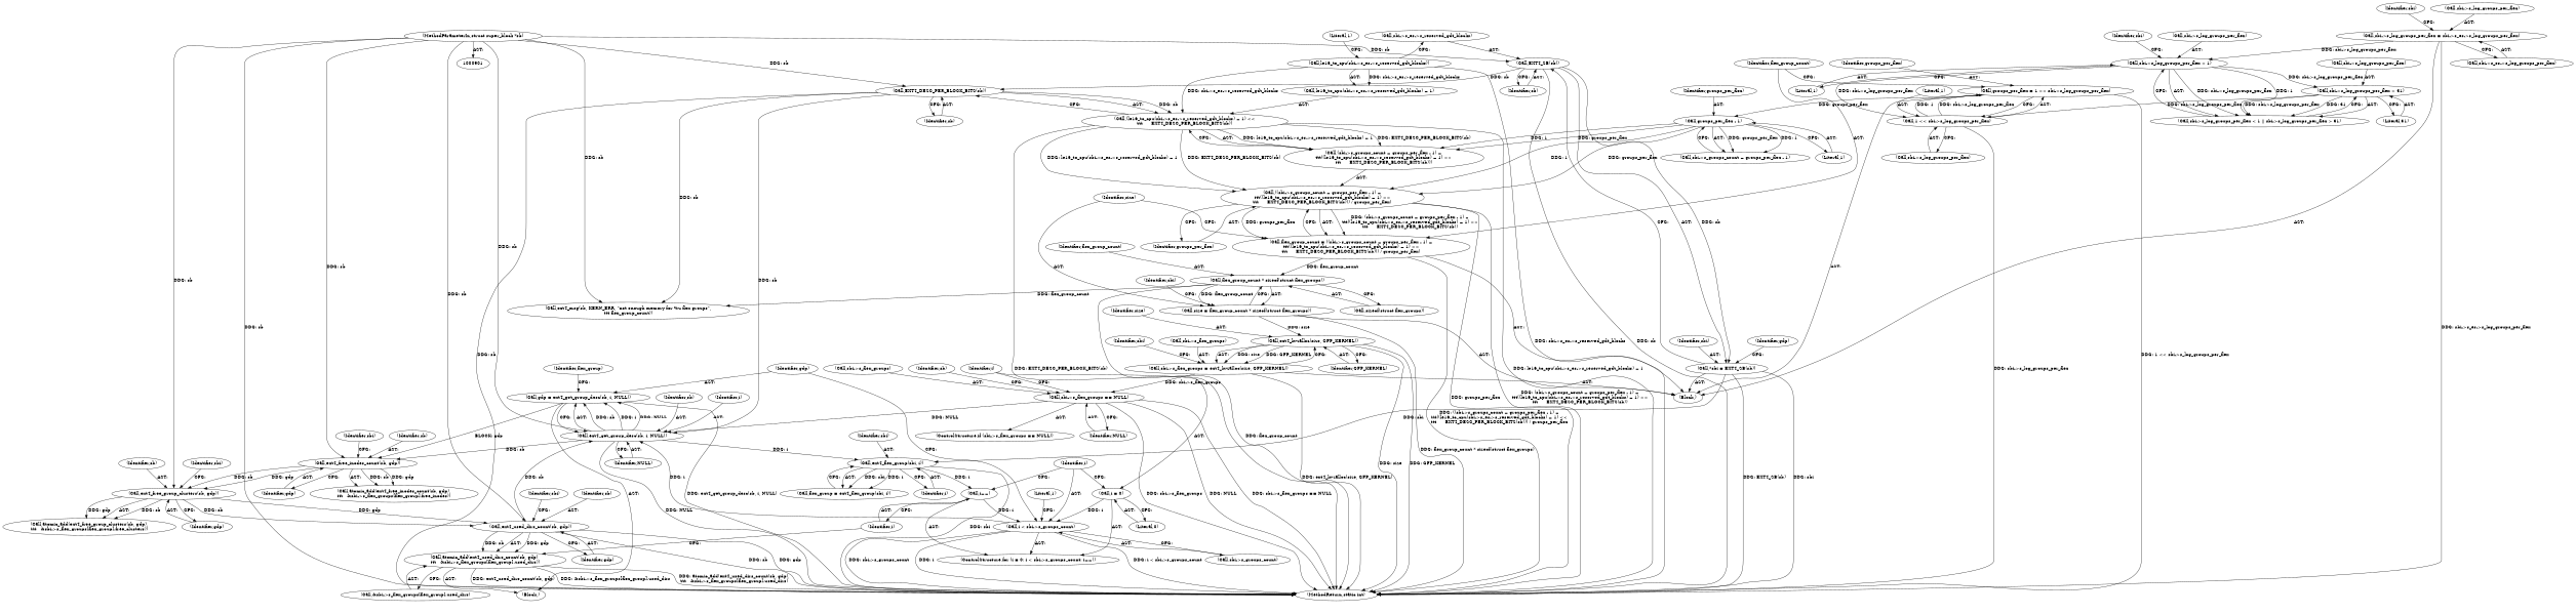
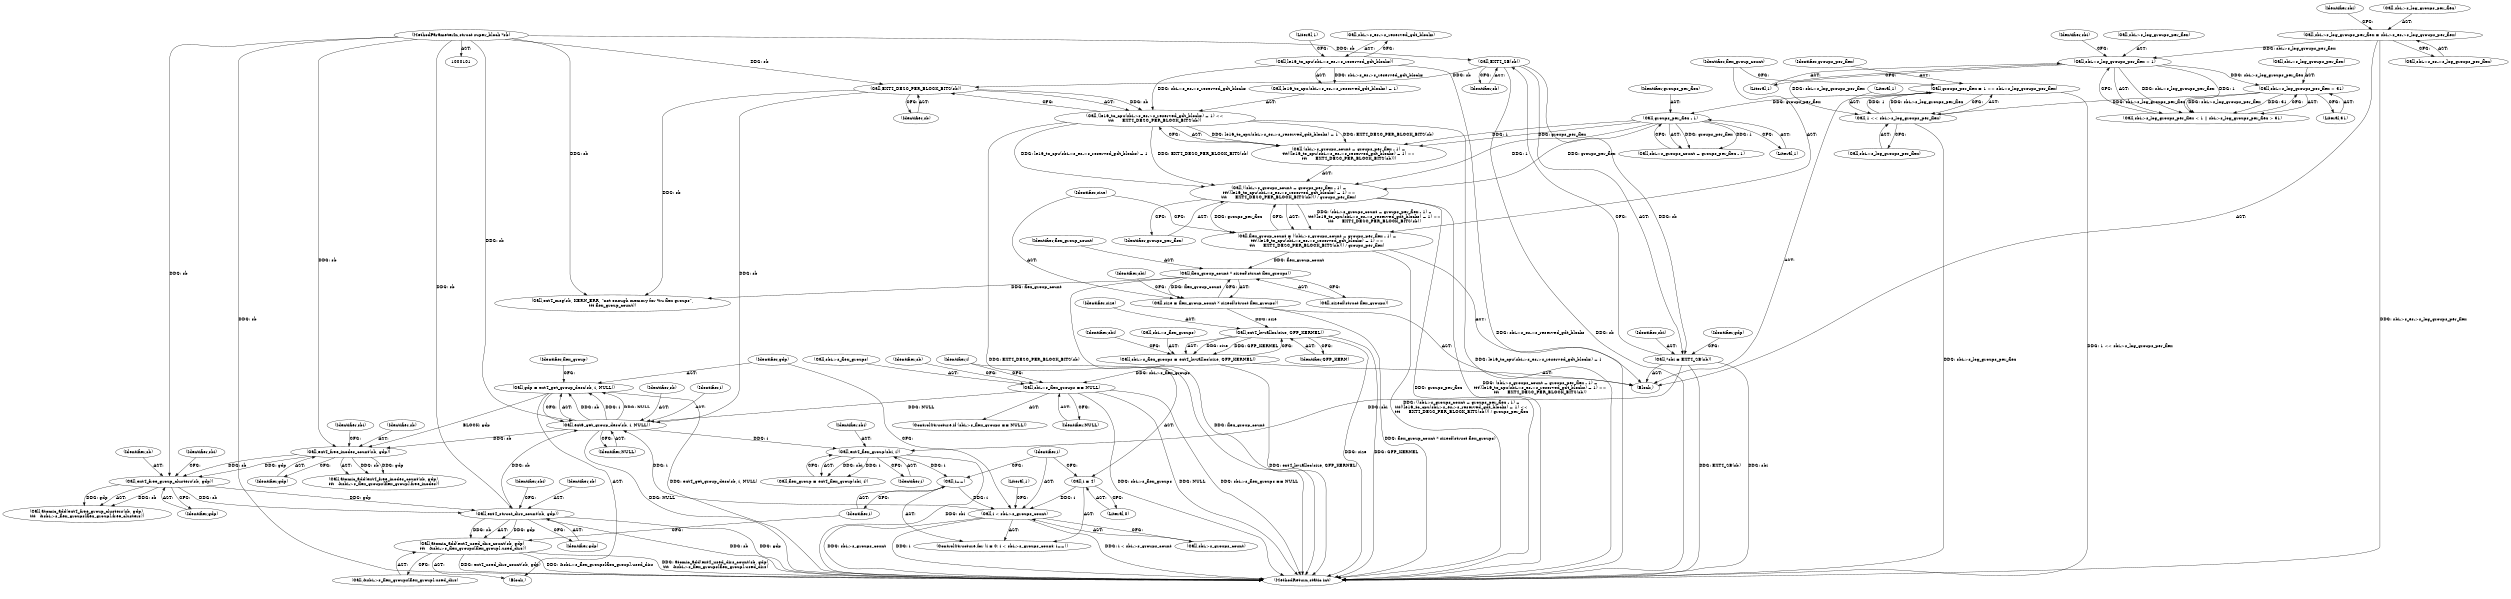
  digraph {
    n1 [label="(Call,atomic_add(ext4_used_dirs_count(sb, gdp),\n\t\t\t   &sbi->s_flex_groups[flex_group].used_dirs))"]
    n2 [label="(Call,&sbi->s_flex_groups[flex_group].used_dirs)"]
    n3 [label="(Block,)"]
    n4 [label="(MethodReturn,static int)"]
-   n5 [label="(Call,ext4_used_dirs_count(sb, gdp))"]
-   n6 [label="(Call,ext4_get_group_desc(sb, i, NULL))"]
+   n5 [label="(Call,ext4_struct_dirs_count(sb, gdp))"]
+   n6 [label="(Call,ext6_get_group_desc(sb, i, NULL))"]
    n7 [label="(Identifier,gdp)"]
    n8 [label="(Call,ext4_free_inodes_count(sb, gdp))"]
    n9 [label="(Call,ext4_flex_group(sbi, i))"]
    n10 [label="(Call,gdp = ext4_get_group_desc(sb, i, NULL))"]
    n11 [label="(Identifier,NULL)"]
    n12 [label="(Call,ext4_free_group_clusters(sb, gdp))"]
    n13 [label="(Call,atomic_add(ext4_free_group_clusters(sb, gdp),\n\t\t\t   &sbi->s_flex_groups[flex_group].free_clusters))"]
    n14 [label="(Identifier,gdp)"]
    n15 [label="(Identifier,gdp)"]
    n16 [label="(Call,atomic_add(ext4_free_inodes_count(sb, gdp),\n\t\t\t   &sbi->s_flex_groups[flex_group].free_inodes))"]
    n17 [label="(Call,i++)"]
    n18 [label="(Call,flex_group = ext4_flex_group(sbi, i))"]
    n19 [label="(Identifier,i)"]
    n20 [label="(Call,EXT4_DESC_PER_BLOCK_BITS(sb))"]
    n21 [label="(Call,(le16_to_cpu(sbi->s_es->s_reserved_gdt_blocks) + 1) <<\n\t\t\t      EXT4_DESC_PER_BLOCK_BITS(sb))"]
    n22 [label="(Call,ext4_msg(sb, KERN_ERR, \"not enough memory for %u flex groups\",\n\t\t\t flex_group_count))"]
    n23 [label="(Identifier,sb)"]
    n24 [label="(Call,((sbi->s_groups_count + groups_per_flex - 1) +\n\t\t\t((le16_to_cpu(sbi->s_es->s_reserved_gdt_blocks) + 1) <<\n\t\t\t      EXT4_DESC_PER_BLOCK_BITS(sb))) / groups_per_flex)"]
    n25 [label="(Call,(sbi->s_groups_count + groups_per_flex - 1) +\n\t\t\t((le16_to_cpu(sbi->s_es->s_reserved_gdt_blocks) + 1) <<\n\t\t\t      EXT4_DESC_PER_BLOCK_BITS(sb)))"]
    n26 [label="(Call,EXT4_SB(sb))"]
    n27 [label="(Call,*sbi = EXT4_SB(sb))"]
    n28 [label="(Identifier,sb)"]
    n29 [label="(Block,)"]
    n30 [label="(MethodParameterIn,struct super_block *sb)"]
-   1000101 [label=1000901]
+   1000101
    n32 [label="(Call,i < sbi->s_groups_count)"]
    n33 [label="(Call,sbi->s_groups_count)"]
    n34 [label="(ControlStructure,for (i = 0; i < sbi->s_groups_count; i++))"]
    n35 [label="(Identifier,i)"]
-   n36 [label="(Call,i = 0)"]
+   n36 [label="(Call,i = 4)"]
    n37 [label="(Literal,0)"]
    n38 [label="(Call,sbi->s_flex_groups == NULL)"]
    n39 [label="(ControlStructure,if (sbi->s_flex_groups == NULL))"]
    n40 [label="(Identifier,NULL)"]
    n41 [label="(Call,sbi->s_flex_groups = ext4_kvzalloc(size, GFP_KERNEL))"]
    n42 [label="(Call,ext4_kvzalloc(size, GFP_KERNEL))"]
-   n43 [label="(Identifier,GFP_KERNEL)"]
+   n43 [label="(Identifier,GFP_KERN)"]
    n44 [label="(Call,size = flex_group_count * sizeof(struct flex_groups))"]
    n45 [label="(Call,flex_group_count * sizeof(struct flex_groups))"]
    n46 [label="(Call,sizeof(struct flex_groups))"]
    n47 [label="(Call,flex_group_count = ((sbi->s_groups_count + groups_per_flex - 1) +\n\t\t\t((le16_to_cpu(sbi->s_es->s_reserved_gdt_blocks) + 1) <<\n\t\t\t      EXT4_DESC_PER_BLOCK_BITS(sb))) / groups_per_flex)"]
    n48 [label="(Identifier,groups_per_flex)"]
    n49 [label="(Call,groups_per_flex - 1)"]
    n50 [label="(Call,sbi->s_groups_count + groups_per_flex - 1)"]
    n51 [label="(Literal,1)"]
    n52 [label="(Call,groups_per_flex = 1 << sbi->s_log_groups_per_flex)"]
    n53 [label="(Call,1 << sbi->s_log_groups_per_flex)"]
    n54 [label="(Call,sbi->s_log_groups_per_flex)"]
    n55 [label="(Call,sbi->s_log_groups_per_flex < 1)"]
    n56 [label="(Call,sbi->s_log_groups_per_flex > 31)"]
    n57 [label="(Call,sbi->s_log_groups_per_flex < 1 || sbi->s_log_groups_per_flex > 31)"]
    n58 [label="(Literal,1)"]
    n59 [label="(Literal,31)"]
    n60 [label="(Call,sbi->s_log_groups_per_flex = sbi->s_es->s_log_groups_per_flex)"]
    n61 [label="(Call,sbi->s_es->s_log_groups_per_flex)"]
    n62 [label="(Call,le16_to_cpu(sbi->s_es->s_reserved_gdt_blocks))"]
    n63 [label="(Call,sbi->s_es->s_reserved_gdt_blocks)"]
    n64 [label="(Call,le16_to_cpu(sbi->s_es->s_reserved_gdt_blocks) + 1)"]
    n65 [label="(Identifier,i)"]
    n66 [label="(Identifier,i)"]
    n67 [label="(Identifier,gdp)"]
    n68 [label="(Identifier,i)"]
    n69 [label="(Identifier,sbi)"]
    n70 [label="(Identifier,sbi)"]
    n71 [label="(Call,sbi->s_flex_groups)"]
    n72 [label="(Identifier,groups_per_flex)"]
    n73 [label="(Identifier,flex_group_count)"]
    n74 [label="(Identifier,groups_per_flex)"]
    n75 [label="(Identifier,sbi)"]
    n76 [label="(Identifier,sbi)"]
    n77 [label="(Literal,1)"]
    n78 [label="(Identifier,size)"]
    n79 [label="(Identifier,sb)"]
    n80 [label="(Identifier,sbi)"]
    n81 [label="(Identifier,sbi)"]
    n82 [label="(Identifier,sb)"]
    n83 [label="(Identifier,sb)"]
    n84 [label="(Call,sbi->s_log_groups_per_flex)"]
    n85 [label="(Identifier,flex_group)"]
    n86 [label="(Call,sbi->s_log_groups_per_flex)"]
    n87 [label="(Call,sbi->s_log_groups_per_flex)"]
    n88 [label="(Identifier,gdp)"]
    n89 [label="(Identifier,sbi)"]
    n90 [label="(Identifier,flex_group_count)"]
    n91 [label="(Identifier,sbi)"]
    n92 [label="(Literal,1)"]
    n93 [label="(Identifier,sb)"]
    n94 [label="(Call,sbi->s_flex_groups)"]
    n95 [label="(Identifier,sbi)"]
    n96 [label="(Literal,1)"]
    n97 [label="(Identifier,sb)"]
    n98 [label="(Identifier,size)"]
    n1 -> n2 [label="CFG: "]
    n1 -> n3 [label="AST: "]
    n1 -> n4 [label="DDG: atomic_add(ext4_used_dirs_count(sb, gdp),\n\t\t\t   &sbi->s_flex_groups[flex_group].used_dirs)"]
    n1 -> n4 [label="DDG: ext4_used_dirs_count(sb, gdp)"]
    n1 -> n4 [label="DDG: &sbi->s_flex_groups[flex_group].used_dirs"]
    n2 -> n1 [label="AST: "]
    n5 -> n1 [label="AST: "]
    n5 -> n1 [label="DDG: sb"]
    n5 -> n1 [label="DDG: gdp"]
    n5 -> n4 [label="DDG: sb"]
    n5 -> n4 [label="DDG: gdp"]
    n5 -> n6 [label="DDG: sb"]
    n5 -> n7 [label="CFG: "]
    n6 -> n4 [label="DDG: NULL"]
    n6 -> n8 [label="DDG: sb"]
    n6 -> n9 [label="DDG: i"]
    n6 -> n10 [label="AST: "]
    n6 -> n10 [label="DDG: sb"]
    n6 -> n10 [label="DDG: i"]
    n6 -> n10 [label="DDG: NULL"]
    n6 -> n11 [label="CFG: "]
    n7 -> n5 [label="AST: "]
    n8 -> n12 [label="DDG: sb"]
    n8 -> n12 [label="DDG: gdp"]
    n8 -> n15 [label="CFG: "]
    n8 -> n16 [label="AST: "]
    n8 -> n16 [label="DDG: sb"]
    n8 -> n16 [label="DDG: gdp"]
    n9 -> n4 [label="DDG: sbi"]
    n9 -> n17 [label="DDG: i"]
    n9 -> n18 [label="AST: "]
    n9 -> n18 [label="DDG: sbi"]
    n9 -> n18 [label="DDG: i"]
    n9 -> n19 [label="CFG: "]
    n10 -> n3 [label="AST: "]
    n10 -> n4 [label="DDG: ext4_get_group_desc(sb, i, NULL)"]
    n10 -> n6 [label="CFG: "]
    n10 -> n8 [label="BLOCK: gdp"]
    n11 -> n6 [label="AST: "]
    n12 -> n5 [label="DDG: sb"]
    n12 -> n5 [label="DDG: gdp"]
    n12 -> n13 [label="AST: "]
    n12 -> n13 [label="DDG: sb"]
    n12 -> n13 [label="DDG: gdp"]
    n12 -> n14 [label="CFG: "]
    n14 -> n12 [label="AST: "]
    n15 -> n8 [label="AST: "]
    n17 -> n32 [label="DDG: i"]
    n17 -> n34 [label="AST: "]
    n17 -> n35 [label="CFG: "]
    n18 -> n9 [label="CFG: "]
    n19 -> n9 [label="AST: "]
-   n20 -> n4 [label="DDG: sb"]
    n20 -> n6 [label="DDG: sb"]
    n20 -> n21 [label="AST: "]
    n20 -> n21 [label="DDG: sb"]
    n20 -> n22 [label="DDG: sb"]
    n20 -> n23 [label="CFG: "]
    n21 -> n4 [label="DDG: le16_to_cpu(sbi->s_es->s_reserved_gdt_blocks) + 1"]
    n21 -> n4 [label="DDG: EXT4_DESC_PER_BLOCK_BITS(sb)"]
    n21 -> n20 [label="CFG: "]
    n21 -> n24 [label="DDG: le16_to_cpu(sbi->s_es->s_reserved_gdt_blocks) + 1"]
    n21 -> n24 [label="DDG: EXT4_DESC_PER_BLOCK_BITS(sb)"]
    n21 -> n25 [label="AST: "]
    n21 -> n25 [label="DDG: le16_to_cpu(sbi->s_es->s_reserved_gdt_blocks) + 1"]
    n21 -> n25 [label="DDG: EXT4_DESC_PER_BLOCK_BITS(sb)"]
    n23 -> n20 [label="AST: "]
    n24 -> n4 [label="DDG: groups_per_flex"]
    n24 -> n4 [label="DDG: (sbi->s_groups_count + groups_per_flex - 1) +\n\t\t\t((le16_to_cpu(sbi->s_es->s_reserved_gdt_blocks) + 1) <<\n\t\t\t      EXT4_DESC_PER_BLOCK_BITS(sb))"]
    n24 -> n47 [label="AST: "]
    n24 -> n47 [label="DDG: (sbi->s_groups_count + groups_per_flex - 1) +\n\t\t\t((le16_to_cpu(sbi->s_es->s_reserved_gdt_blocks) + 1) <<\n\t\t\t      EXT4_DESC_PER_BLOCK_BITS(sb))"]
    n24 -> n47 [label="DDG: groups_per_flex"]
    n24 -> n48 [label="CFG: "]
    n25 -> n21 [label="CFG: "]
    n25 -> n24 [label="AST: "]
    n26 -> n4 [label="DDG: sb"]
    n26 -> n20 [label="DDG: sb"]
    n26 -> n27 [label="AST: "]
    n26 -> n27 [label="DDG: sb"]
    n26 -> n28 [label="CFG: "]
    n27 -> n4 [label="DDG: EXT4_SB(sb)"]
    n27 -> n4 [label="DDG: sbi"]
    n27 -> n9 [label="DDG: sbi"]
    n27 -> n26 [label="CFG: "]
    n27 -> n29 [label="AST: "]
    n28 -> n26 [label="AST: "]
    n30 -> n4 [label="DDG: sb"]
    n30 -> n5 [label="DDG: sb"]
    n30 -> n6 [label="DDG: sb"]
    n30 -> n8 [label="DDG: sb"]
    n30 -> n12 [label="DDG: sb"]
    n30 -> n20 [label="DDG: sb"]
    n30 -> n22 [label="DDG: sb"]
    n30 -> n26 [label="DDG: sb"]
    n30 -> 1000101 [label="AST: "]
    n32 -> n4 [label="DDG: i < sbi->s_groups_count"]
    n32 -> n4 [label="DDG: sbi->s_groups_count"]
    n32 -> n4 [label="DDG: i"]
    n32 -> n6 [label="DDG: i"]
    n32 -> n33 [label="CFG: "]
    n32 -> n34 [label="AST: "]
    n33 -> n32 [label="AST: "]
    n35 -> n1 [label="CFG: "]
    n35 -> n17 [label="AST: "]
    n36 -> n32 [label="DDG: i"]
    n36 -> n34 [label="AST: "]
    n36 -> n37 [label="CFG: "]
    n37 -> n36 [label="AST: "]
    n38 -> n4 [label="DDG: sbi->s_flex_groups == NULL"]
    n38 -> n4 [label="DDG: sbi->s_flex_groups"]
    n38 -> n4 [label="DDG: NULL"]
    n38 -> n6 [label="DDG: NULL"]
    n38 -> n39 [label="AST: "]
    n38 -> n40 [label="CFG: "]
    n40 -> n38 [label="AST: "]
    n41 -> n4 [label="DDG: ext4_kvzalloc(size, GFP_KERNEL)"]
    n41 -> n29 [label="AST: "]
    n41 -> n38 [label="DDG: sbi->s_flex_groups"]
    n41 -> n42 [label="CFG: "]
    n42 -> n4 [label="DDG: size"]
    n42 -> n4 [label="DDG: GFP_KERNEL"]
    n42 -> n41 [label="AST: "]
    n42 -> n41 [label="DDG: size"]
    n42 -> n41 [label="DDG: GFP_KERNEL"]
    n42 -> n43 [label="CFG: "]
    n43 -> n42 [label="AST: "]
    n44 -> n4 [label="DDG: flex_group_count * sizeof(struct flex_groups)"]
    n44 -> n29 [label="AST: "]
    n44 -> n42 [label="DDG: size"]
    n44 -> n45 [label="CFG: "]
    n45 -> n4 [label="DDG: flex_group_count"]
    n45 -> n22 [label="DDG: flex_group_count"]
    n45 -> n44 [label="AST: "]
    n45 -> n44 [label="DDG: flex_group_count"]
    n45 -> n46 [label="CFG: "]
    n46 -> n45 [label="AST: "]
    n47 -> n4 [label="DDG: ((sbi->s_groups_count + groups_per_flex - 1) +\n\t\t\t((le16_to_cpu(sbi->s_es->s_reserved_gdt_blocks) + 1) <<\n\t\t\t      EXT4_DESC_PER_BLOCK_BITS(sb))) / groups_per_flex"]
    n47 -> n24 [label="CFG: "]
    n47 -> n29 [label="AST: "]
    n47 -> n45 [label="DDG: flex_group_count"]
    n48 -> n24 [label="AST: "]
    n49 -> n24 [label="DDG: groups_per_flex"]
    n49 -> n24 [label="DDG: 1"]
    n49 -> n25 [label="DDG: groups_per_flex"]
    n49 -> n25 [label="DDG: 1"]
    n49 -> n50 [label="AST: "]
    n49 -> n50 [label="DDG: groups_per_flex"]
    n49 -> n50 [label="DDG: 1"]
    n49 -> n51 [label="CFG: "]
    n50 -> n49 [label="CFG: "]
    n51 -> n49 [label="AST: "]
    n52 -> n4 [label="DDG: 1 << sbi->s_log_groups_per_flex"]
    n52 -> n29 [label="AST: "]
    n52 -> n49 [label="DDG: groups_per_flex"]
    n52 -> n53 [label="CFG: "]
    n53 -> n4 [label="DDG: sbi->s_log_groups_per_flex"]
    n53 -> n52 [label="AST: "]
    n53 -> n52 [label="DDG: 1"]
    n53 -> n52 [label="DDG: sbi->s_log_groups_per_flex"]
    n53 -> n54 [label="CFG: "]
    n54 -> n53 [label="AST: "]
    n55 -> n53 [label="DDG: sbi->s_log_groups_per_flex"]
    n55 -> n56 [label="DDG: sbi->s_log_groups_per_flex"]
    n55 -> n57 [label="AST: "]
    n55 -> n57 [label="DDG: sbi->s_log_groups_per_flex"]
    n55 -> n57 [label="DDG: 1"]
    n55 -> n58 [label="CFG: "]
    n56 -> n53 [label="DDG: sbi->s_log_groups_per_flex"]
    n56 -> n57 [label="AST: "]
    n56 -> n57 [label="DDG: sbi->s_log_groups_per_flex"]
    n56 -> n57 [label="DDG: 31"]
    n56 -> n59 [label="CFG: "]
    n57 -> n55 [label="CFG: "]
    n57 -> n56 [label="CFG: "]
    n58 -> n55 [label="AST: "]
    n59 -> n56 [label="AST: "]
    n60 -> n4 [label="DDG: sbi->s_es->s_log_groups_per_flex"]
    n60 -> n29 [label="AST: "]
    n60 -> n55 [label="DDG: sbi->s_log_groups_per_flex"]
    n60 -> n61 [label="CFG: "]
    n61 -> n60 [label="AST: "]
    n62 -> n4 [label="DDG: sbi->s_es->s_reserved_gdt_blocks"]
    n62 -> n21 [label="DDG: sbi->s_es->s_reserved_gdt_blocks"]
    n62 -> n63 [label="CFG: "]
    n62 -> n64 [label="AST: "]
    n62 -> n64 [label="DDG: sbi->s_es->s_reserved_gdt_blocks"]
-   n63 -> n26 [label="AST: "]
+   n63 -> n62 [label="AST: "]
    n64 -> n21 [label="AST: "]
    n65 -> n36 [label="AST: "]
    n65 -> n38 [label="CFG: "]
    n66 -> n6 [label="AST: "]
    n67 -> n27 [label="CFG: "]
    n68 -> n17 [label="CFG: "]
    n68 -> n32 [label="AST: "]
    n68 -> n36 [label="CFG: "]
    n69 -> n44 [label="CFG: "]
    n70 -> n12 [label="CFG: "]
    n71 -> n38 [label="AST: "]
    n72 -> n49 [label="AST: "]
    n73 -> n47 [label="AST: "]
    n73 -> n52 [label="CFG: "]
    n74 -> n52 [label="AST: "]
    n75 -> n27 [label="AST: "]
    n76 -> n5 [label="CFG: "]
    n77 -> n32 [label="CFG: "]
    n78 -> n42 [label="AST: "]
    n79 -> n8 [label="AST: "]
    n80 -> n41 [label="CFG: "]
    n81 -> n60 [label="CFG: "]
    n82 -> n6 [label="AST: "]
    n83 -> n38 [label="CFG: "]
    n84 -> n56 [label="AST: "]
    n85 -> n10 [label="CFG: "]
    n86 -> n60 [label="AST: "]
    n87 -> n55 [label="AST: "]
    n88 -> n10 [label="AST: "]
    n88 -> n32 [label="CFG: "]
    n89 -> n55 [label="CFG: "]
    n90 -> n45 [label="AST: "]
    n91 -> n9 [label="AST: "]
    n92 -> n53 [label="AST: "]
    n93 -> n5 [label="AST: "]
    n94 -> n41 [label="AST: "]
    n95 -> n8 [label="CFG: "]
    n96 -> n62 [label="CFG: "]
    n97 -> n12 [label="AST: "]
    n98 -> n44 [label="AST: "]
    n98 -> n47 [label="CFG: "]
  }
